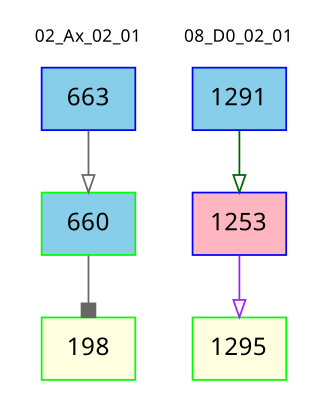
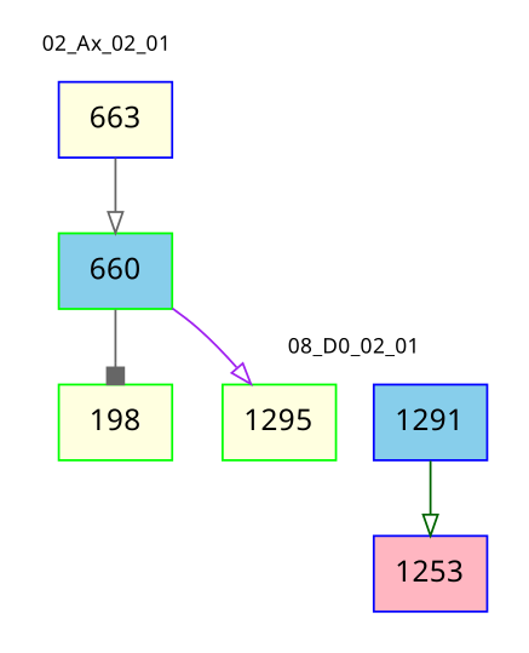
  digraph {
    fontname="Noto Sans"
    node [color=blue fillcolor=lightyellow fontname="Noto Sans" shape=box style=filled]
    edge [arrowhead=onormal color=gray40 fontname="Noto Sans"]
-   n1 [fillcolor=skyblue label=663]
+   n1 [label=663]
    n2 [color=green fillcolor=skyblue label=660]
    n3 [color=green label=198]
    n4 [fillcolor=skyblue label=1291]
    n5 [fillcolor=lightpink label=1253]
    n6 [color=green label=1295]
    subgraph cluster_1 {
      color=white
      fontsize=10
      label="02_Ax_02_01"
      n1
      n2
      n3
    }
    subgraph cluster_2 {
      color=white
      fontsize=10
      label="08_D0_02_01"
      n4
      n5
      n6
    }
    n1 -> n2
    n2 -> n3 [arrowhead=box]
    n4 -> n5 [color=darkgreen]
-   n5 -> n6 [color=purple]
+   n2 -> n6 [color=purple]
  }
